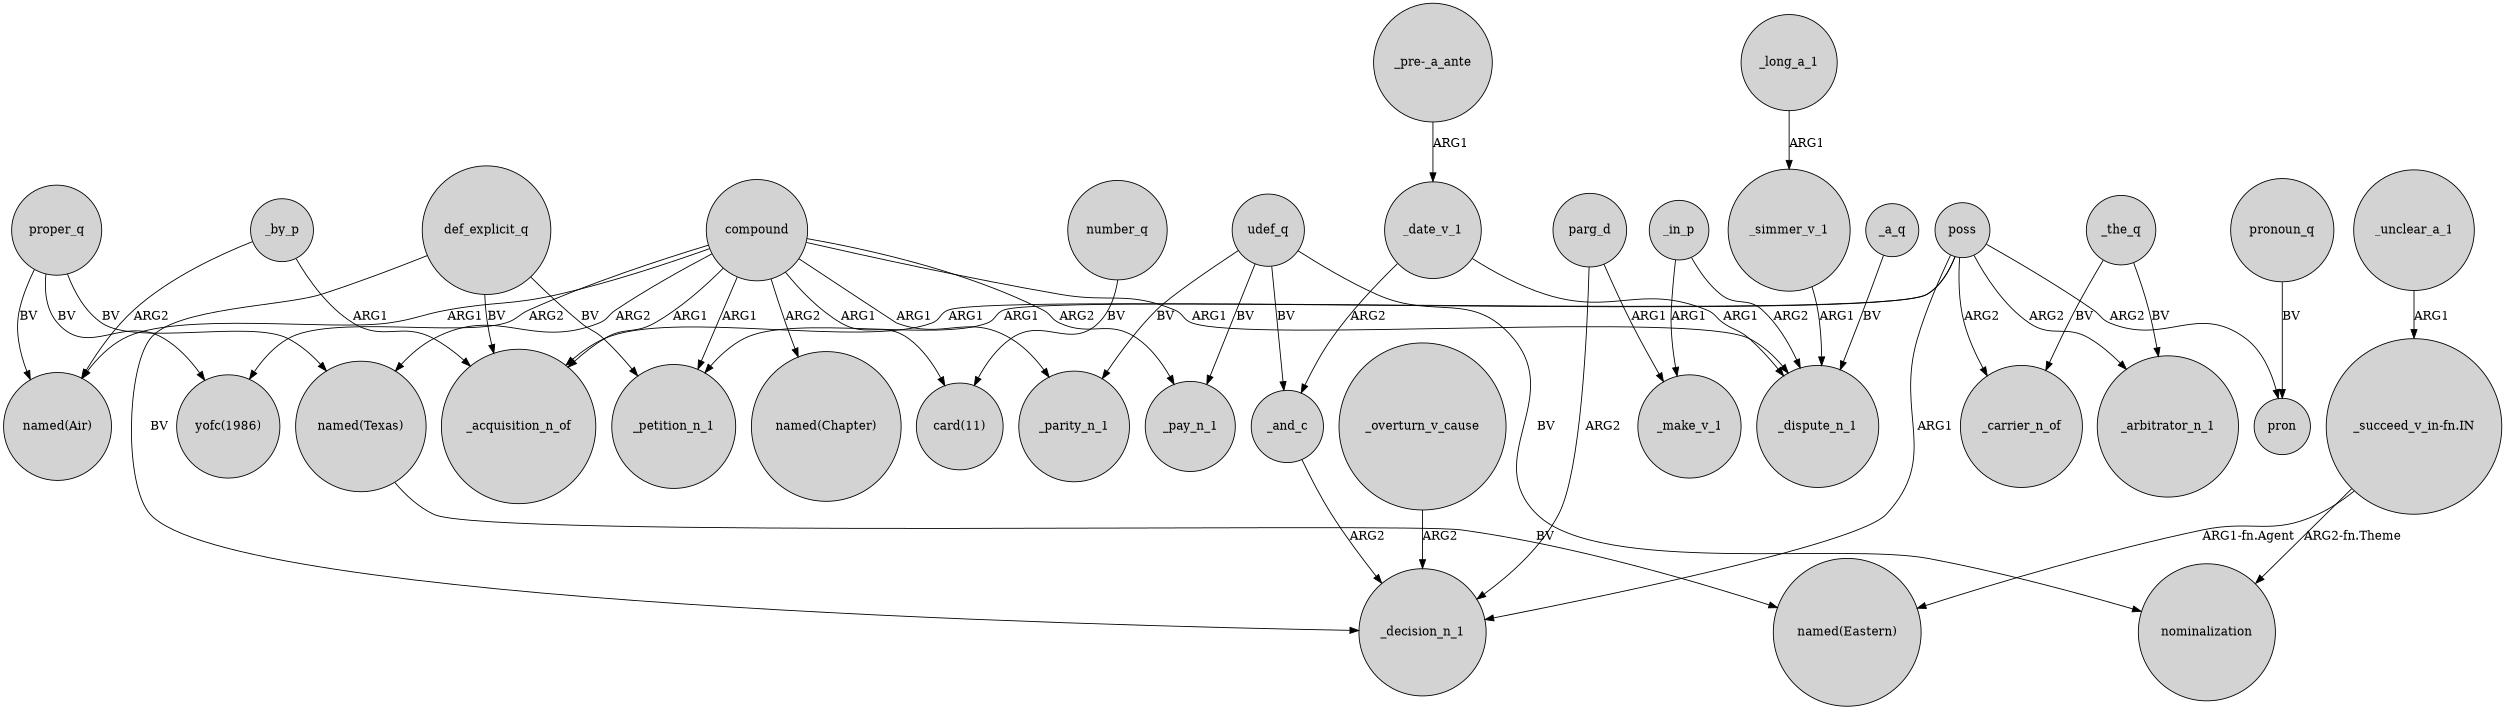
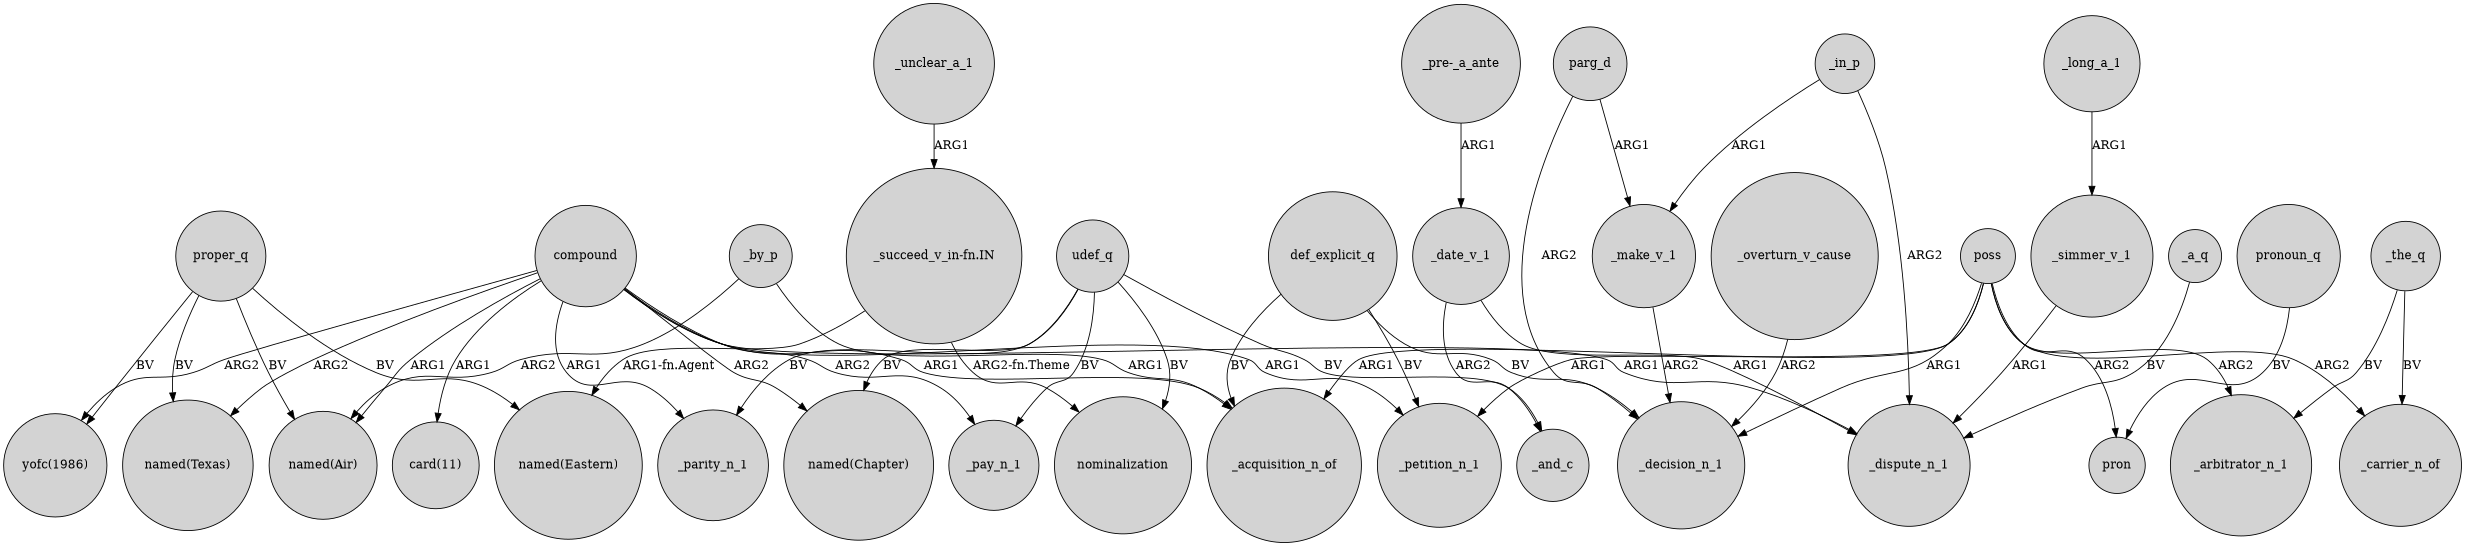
  digraph {
    node [shape=circle style=filled]
    _by_p
    "named(Air)"
    _acquisition_n_of
    compound
    _petition_n_1
    "card(11)"
    "named(Chapter)"
    _parity_n_1
    _dispute_n_1
    "named(Texas)"
    _pay_n_1
    "yofc(1986)"
    poss
    _decision_n_1
    _carrier_n_of
    pron
    _arbitrator_n_1
    _overturn_v_cause
    _the_q
-   number_q
    _date_v_1
    _and_c
    udef_q
    nominalization
    _simmer_v_1
    parg_d
    _make_v_1
    _long_a_1
    proper_q
    "named(Eastern)"
    _unclear_a_1
    "_succeed_v_in-fn.IN"
    def_explicit_q
    _a_q
    pronoun_q
    "_pre-_a_ante"
    _in_p
    _by_p -> "named(Air)" [label=ARG2]
    _by_p -> _acquisition_n_of [label=ARG1]
    compound -> "named(Air)" [label=ARG1]
    compound -> _acquisition_n_of [label=ARG1]
    compound -> _petition_n_1 [label=ARG1]
    compound -> "card(11)" [label=ARG1]
    compound -> "named(Chapter)" [label=ARG2]
    compound -> _parity_n_1 [label=ARG1]
    compound -> _dispute_n_1 [label=ARG1]
    compound -> "named(Texas)" [label=ARG2]
    compound -> _pay_n_1 [label=ARG2]
    compound -> "yofc(1986)" [label=ARG2]
    poss -> _acquisition_n_of [label=ARG1]
    poss -> _petition_n_1 [label=ARG1]
    poss -> _decision_n_1 [label=ARG1]
    poss -> _carrier_n_of [label=ARG2]
    poss -> pron [label=ARG2]
    poss -> _arbitrator_n_1 [label=ARG2]
    _overturn_v_cause -> _decision_n_1 [label=ARG2]
    _the_q -> _carrier_n_of [label=BV]
    _the_q -> _arbitrator_n_1 [label=BV]
-   number_q -> "card(11)" [label=BV]
    _date_v_1 -> _dispute_n_1 [label=ARG1]
    _date_v_1 -> _and_c [label=ARG2]
+   udef_q -> "named(Chapter)" [label=BV]
    udef_q -> _parity_n_1 [label=BV]
    udef_q -> _pay_n_1 [label=BV]
    udef_q -> _and_c [label=BV]
    udef_q -> nominalization [label=BV]
    _simmer_v_1 -> _dispute_n_1 [label=ARG1]
    parg_d -> _decision_n_1 [label=ARG2]
    parg_d -> _make_v_1 [label=ARG1]
-   _and_c -> _decision_n_1 [label=ARG2]
+   _make_v_1 -> _decision_n_1 [label=ARG2]
    _long_a_1 -> _simmer_v_1 [label=ARG1]
    proper_q -> "named(Air)" [label=BV]
    proper_q -> "named(Texas)" [label=BV]
    proper_q -> "yofc(1986)" [label=BV]
-   "named(Texas)" -> "named(Eastern)" [label=BV]
+   proper_q -> "named(Eastern)" [label=BV]
    _unclear_a_1 -> "_succeed_v_in-fn.IN" [label=ARG1]
    "_succeed_v_in-fn.IN" -> nominalization [label="ARG2-fn.Theme"]
    "_succeed_v_in-fn.IN" -> "named(Eastern)" [label="ARG1-fn.Agent"]
    def_explicit_q -> _acquisition_n_of [label=BV]
    def_explicit_q -> _petition_n_1 [label=BV]
    def_explicit_q -> _decision_n_1 [label=BV]
    _a_q -> _dispute_n_1 [label=BV]
    pronoun_q -> pron [label=BV]
    "_pre-_a_ante" -> _date_v_1 [label=ARG1]
    _in_p -> _dispute_n_1 [label=ARG2]
    _in_p -> _make_v_1 [label=ARG1]
  }
